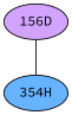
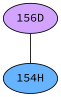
  graph {
    fontname="Source Code Pro"
    node [style=radial fontname="Source Code Pro"]
    "156D" [fillcolor="#D3A4FF"]
-   "154H" [fillcolor="#66B3FF" label="354H"]
+   "154H" [fillcolor="#66B3FF"]
    "156D" -- "154H" [penwidth=1 fontname="Source Code Pro"]
  }
